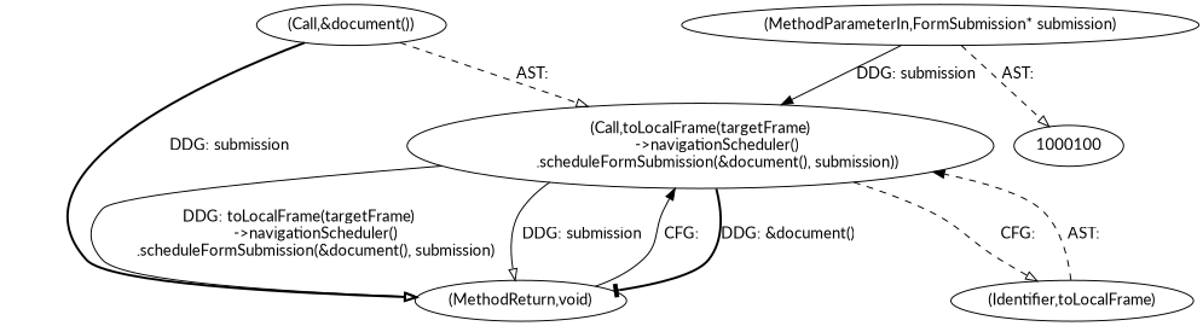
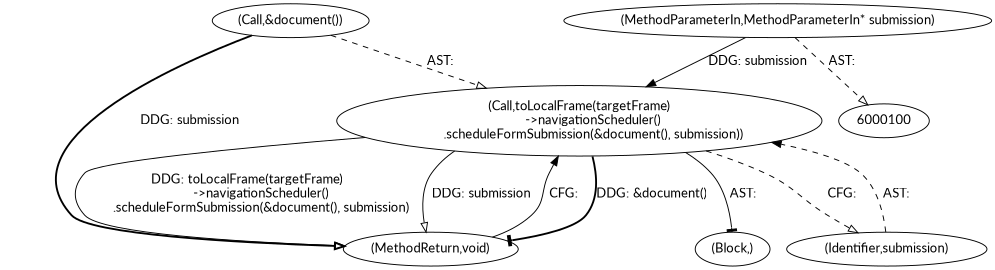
  digraph {
    fontname=Lato
    node [fontname=Lato]
    edge [arrowhead=onormal fontname=Lato style=solid]
    n1 [label="(Call,toLocalFrame(targetFrame)\n        ->navigationScheduler()\n        .scheduleFormSubmission(&document(), submission))"]
    n2 [label="(MethodReturn,void)"]
-   n4 [label="(Identifier,toLocalFrame)"]
-   n5 [label="(MethodParameterIn,FormSubmission* submission)"]
-   1000100
+   n3 [label="(Block,)"]
+   n4 [label="(Identifier,submission)"]
+   n5 [label="(MethodParameterIn,MethodParameterIn* submission)"]
+   1000100 [label=6000100]
    n7 [label="(Call,&document())"]
    n1 -> n2 [arrowhead=tee label="DDG: &document()" style=bold]
    n1 -> n2 [label="DDG: toLocalFrame(targetFrame)\n        ->navigationScheduler()\n        .scheduleFormSubmission(&document(), submission)"]
    n1 -> n2 [label="DDG: submission"]
+   n1 -> n3 [arrowhead=tee label="AST: "]
    n1 -> n4 [label="CFG: " style=dashed]
    n2 -> n1 [arrowhead=normal label="CFG: "]
    n4 -> n1 [arrowhead=normal label="AST: " style=dashed]
    n5 -> n1 [arrowhead=normal label="DDG: submission"]
    n5 -> 1000100 [label="AST: " style=dashed]
    n7 -> n1 [label="AST: " style=dashed]
    n7 -> n2 [label="DDG: submission" style=bold]
  }
